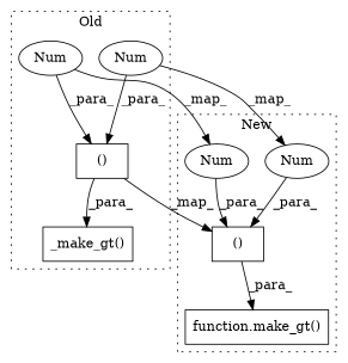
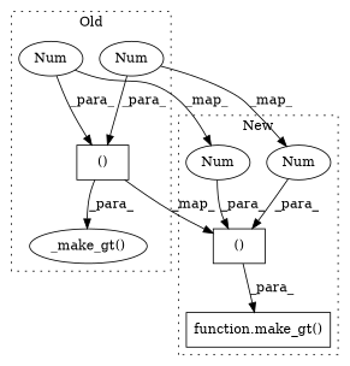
  digraph {
    node [a=76 l=3 shape=box]
-   n1 [a=75 l="14,1" label="_make_gt()" s="3767,3791"]
+   n1 [a=75 l="14,1" label="_make_gt()" s="3767,3791" shape=ellipse]
    n2 [a=54 l=5 label="()" s=3785]
    n3 [label=Num s=3782 shape=ellipse]
    n4 [label=Num s=3787 shape=ellipse]
    n5 [a=75 l="8,48" label="function.make_gt()" s="3339,3357"]
    n6 [a=54 l=5 label="()" s=3351]
    n7 [label=Num s=3348 shape=ellipse]
    n8 [label=Num s=3353 shape=ellipse]
    subgraph cluster_1 {
      label=Old
      style=dotted
      n1
      n2
      n3
      n4
    }
    subgraph cluster_2 {
      label=New
      style=dotted
      n5
      n6
      n7
      n8
    }
    n2 -> n1 [label=_para_]
    n2 -> n6 [label=_map_]
    n3 -> n2 [label=_para_]
    n3 -> n7 [label=_map_]
    n4 -> n2 [label=_para_]
    n4 -> n8 [label=_map_]
    n6 -> n5 [label=_para_]
    n7 -> n6 [label=_para_]
    n8 -> n6 [label=_para_]
  }
